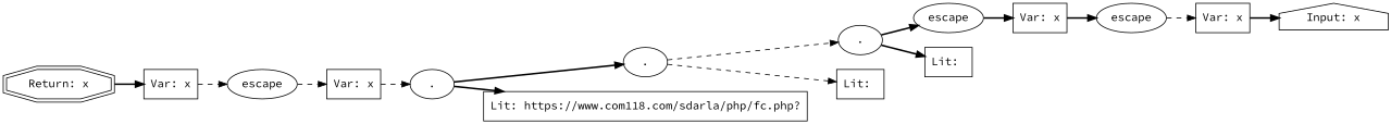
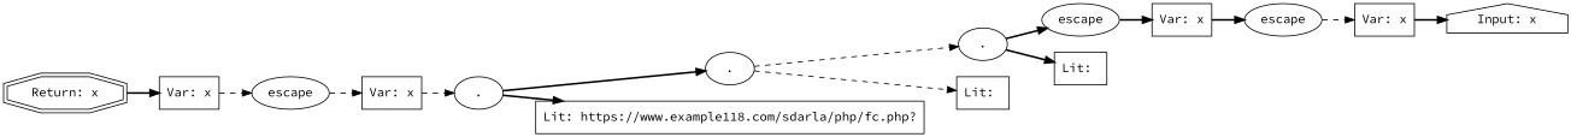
  digraph {
    rankdir=LR
    fontname="Source Code Pro"
    node [shape=box fontname="Source Code Pro"]
    edge [style=bold fontname="Source Code Pro"]
    n1 [label="Input: x" shape=house]
    n2 [label=escape shape=ellipse]
    n3 [label="Var: x"]
    n4 [label=escape shape=ellipse]
    n5 [label="Var: x"]
    n6 [label="." shape=ellipse]
    n7 [label="Lit: "]
    n8 [label="." shape=ellipse]
    n9 [label="Lit: "]
    n10 [label="." shape=ellipse]
-   n11 [label="Lit: https://www.com118.com/sdarla/php/fc.php?"]
+   n11 [label="Lit: https://www.example118.com/sdarla/php/fc.php?"]
    n12 [label=escape shape=ellipse]
    n13 [label="Var: x"]
    n14 [label="Var: x"]
    n15 [label="Return: x" shape=doubleoctagon]
    n2 -> n3 [style=dashed]
    n3 -> n1
    n4 -> n5
    n5 -> n2
    n6 -> n4
    n6 -> n7
    n8 -> n6 [style=dashed]
    n8 -> n9 [style=dashed]
    n10 -> n8
    n10 -> n11
    n12 -> n13 [style=dashed]
    n13 -> n10 [style=dashed]
    n14 -> n12 [style=dashed]
    n15 -> n14
  }
